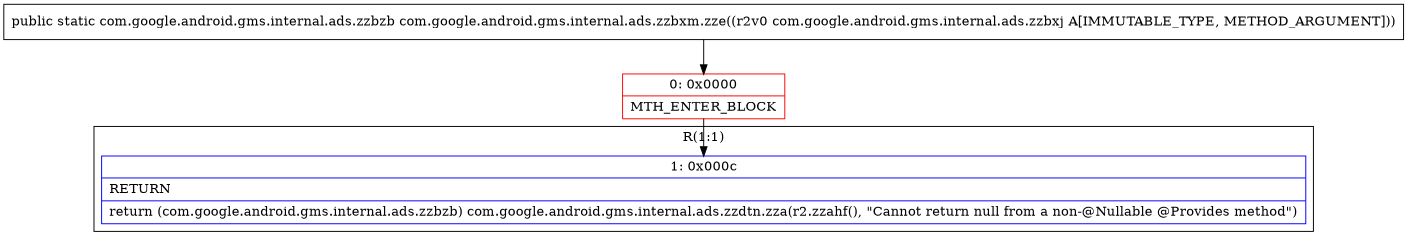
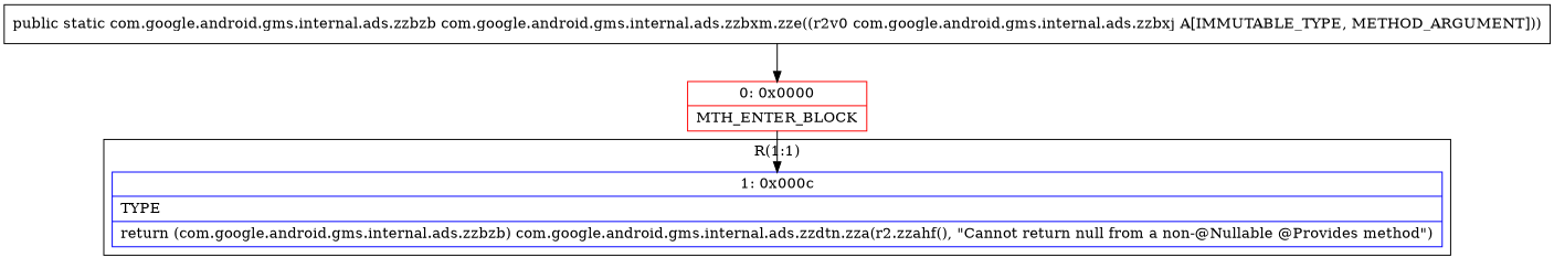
  digraph {
    node [shape=record]
-   n1 [color=blue label="{1\:\ 0x000c|RETURN\l|return (com.google.android.gms.internal.ads.zzbzb) com.google.android.gms.internal.ads.zzdtn.zza(r2.zzahf(), \"Cannot return null from a non\-@Nullable @Provides method\")\l}"]
+   n1 [color=blue label="{1\:\ 0x000c|TYPE\l|return (com.google.android.gms.internal.ads.zzbzb) com.google.android.gms.internal.ads.zzdtn.zza(r2.zzahf(), \"Cannot return null from a non\-@Nullable @Provides method\")\l}"]
    n2 [color=red label="{0\:\ 0x0000|MTH_ENTER_BLOCK\l}"]
    n3 [label="{public static com.google.android.gms.internal.ads.zzbzb com.google.android.gms.internal.ads.zzbxm.zze((r2v0 com.google.android.gms.internal.ads.zzbxj A[IMMUTABLE_TYPE, METHOD_ARGUMENT])) }"]
    subgraph cluster_1 {
      label="R(1:1)"
      n1
    }
    n2 -> n1
    n3 -> n2
  }
